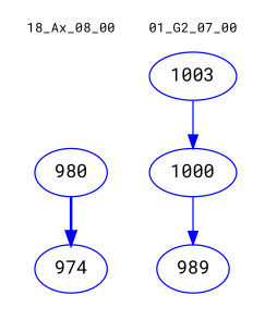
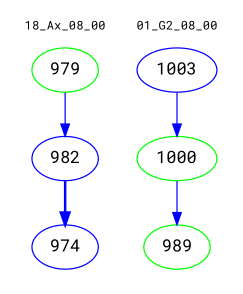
  digraph {
    fontname="Roboto Mono"
    node [color=blue fontname="Roboto Mono"]
    edge [color=blue fontname="Roboto Mono" style=solid]
-   n2 [label=980]
+   n1 [color=green label=979]
+   n2 [label=982]
    n3 [label=974]
    n4 [label=1003]
-   n5 [label=1000]
-   n6 [label=989]
+   n5 [color=green label=1000]
+   n6 [color=green label=989]
    subgraph cluster_1 {
      color=white
      fontsize=10
      label="18_Ax_08_00"
+     n1
      n2
      n3
    }
    subgraph cluster_2 {
      color=white
      fontsize=10
-     label="01_G2_07_00"
+     label="01_G2_08_00"
      n4
      n5
      n6
    }
+   n1 -> n2
    n2 -> n3 [style=bold]
    n4 -> n5
    n5 -> n6
  }
